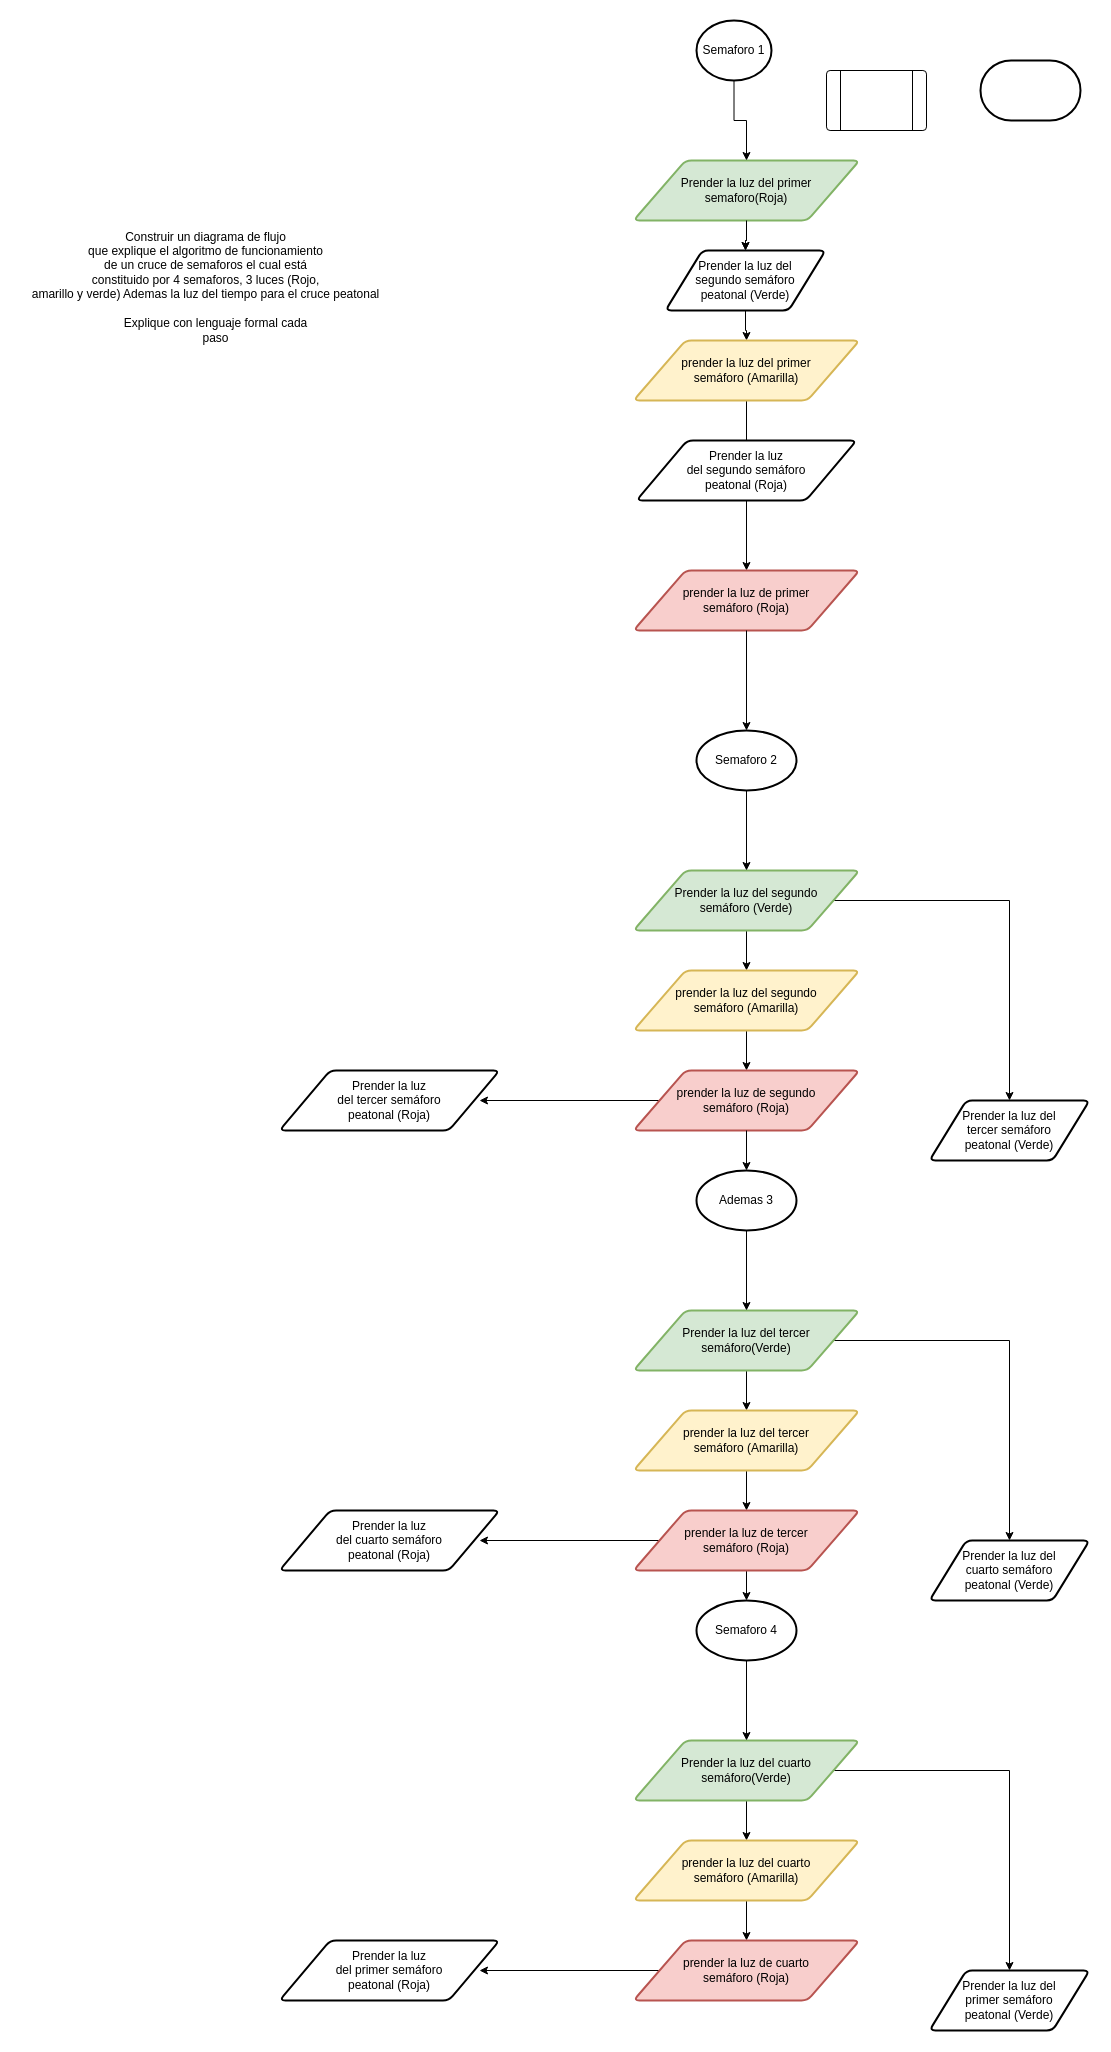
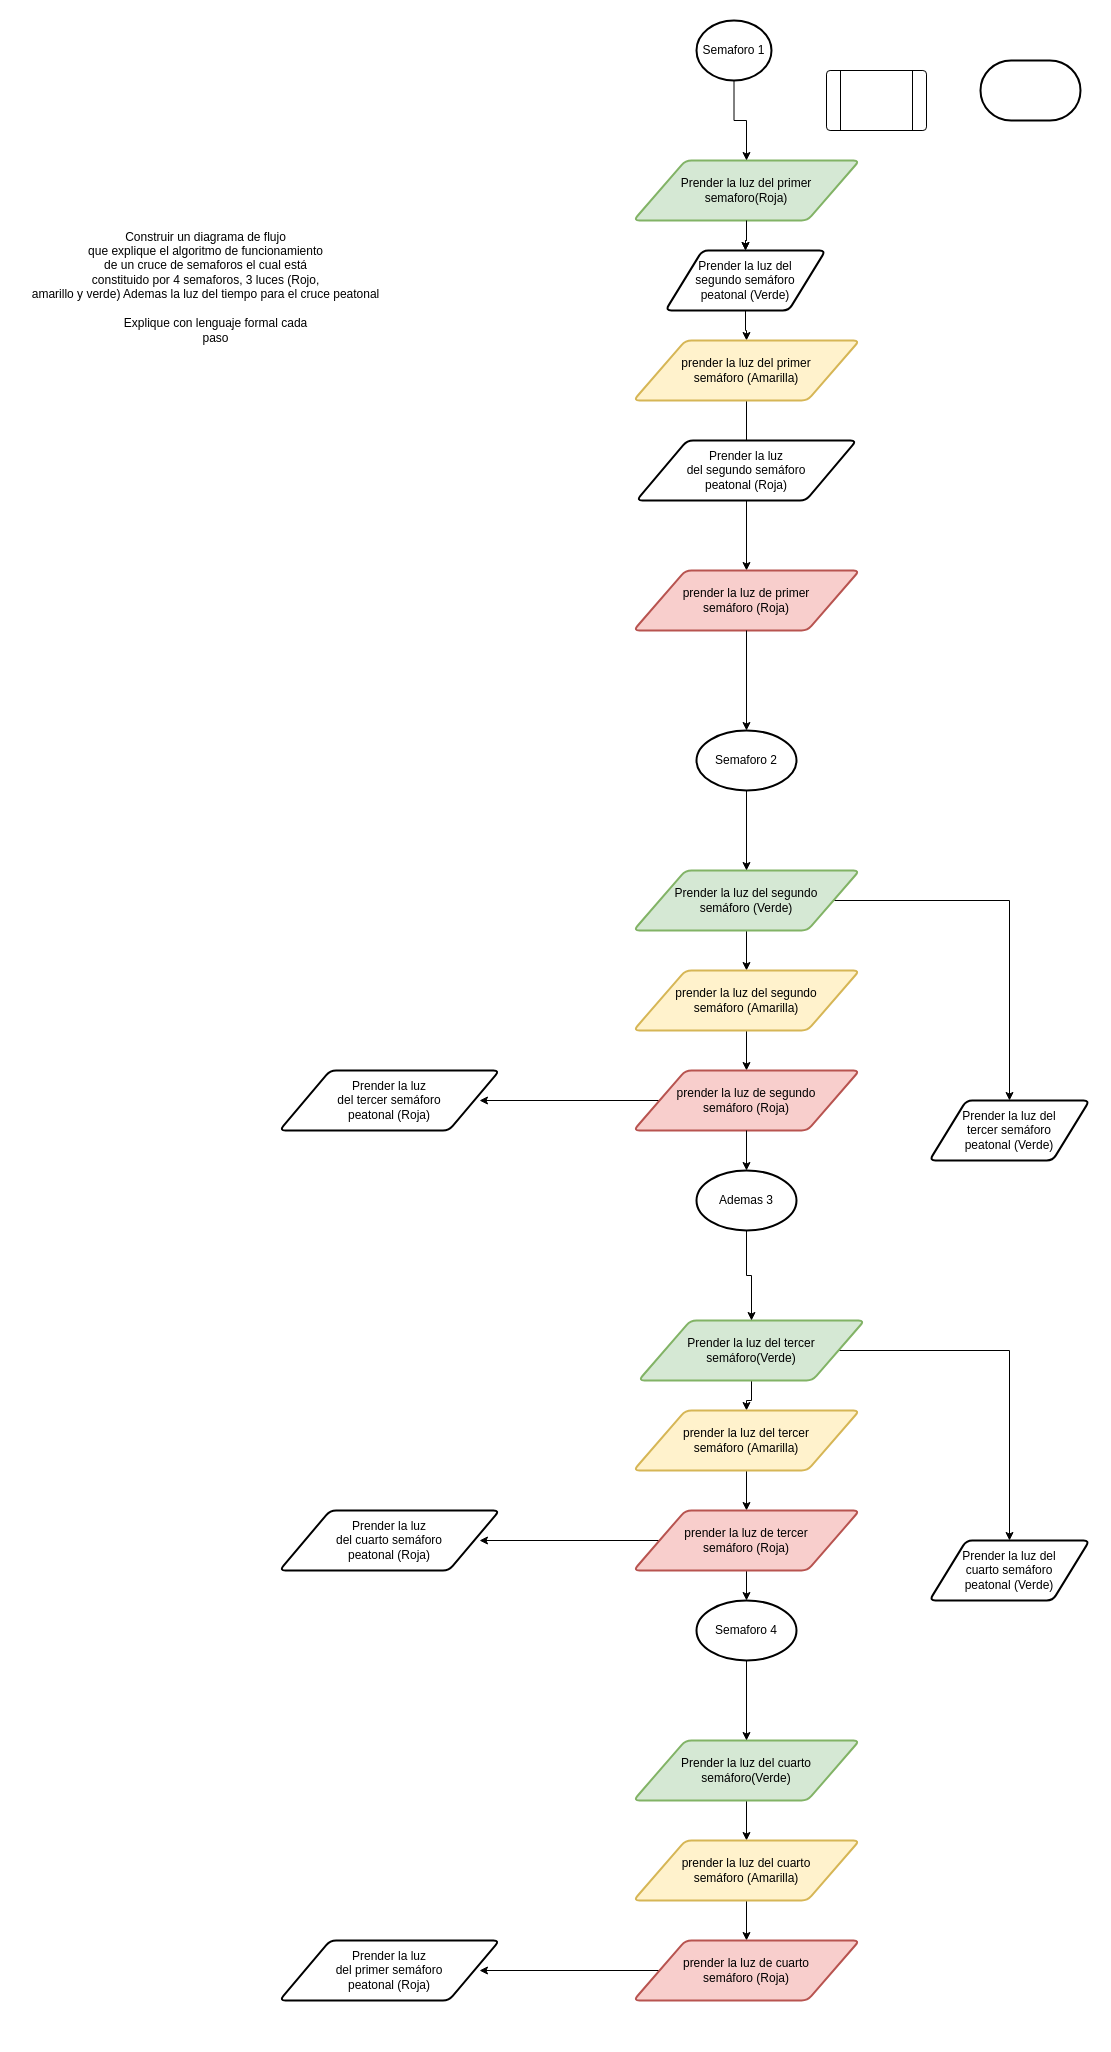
  <mxCell id="0" />
  <mxCell id="1" parent="0" />
  <mxCell id="2" value="" style="edgeStyle=orthogonalEdgeStyle;rounded=0;orthogonalLoop=1;jettySize=auto;html=1;" parent="1" source="52" target="6" edge="1"><mxGeometry relative="1" as="geometry" /></mxCell>
  <mxCell id="3" style="edgeStyle=orthogonalEdgeStyle;rounded=0;orthogonalLoop=1;jettySize=auto;html=1;" parent="1" source="4" target="52" edge="1"><mxGeometry relative="1" as="geometry"><mxPoint x="989" y="500" as="targetPoint" /></mxGeometry></mxCell>
  <mxCell id="4" value="Prender la luz del primer&lt;div&gt;&lt;span style=&quot;background-color: initial;&quot;&gt;semaforo(Roja)&lt;/span&gt;&lt;/div&gt;" style="shape=parallelogram;html=1;strokeWidth=2;perimeter=parallelogramPerimeter;whiteSpace=wrap;rounded=1;arcSize=12;size=0.23;fillColor=#d5e8d4;strokeColor=#82b366;" parent="1" vertex="1"><mxGeometry x="633" y="160" width="226" height="60" as="geometry" /></mxCell>
  <mxCell id="5" value="" style="edgeStyle=orthogonalEdgeStyle;rounded=0;orthogonalLoop=1;jettySize=auto;html=1;" parent="1" source="6" target="7" edge="1"><mxGeometry relative="1" as="geometry" /></mxCell>
  <mxCell id="6" value="prender la luz del primer&lt;div&gt;semáforo&amp;nbsp;&lt;span style=&quot;background-color: initial;&quot;&gt;(Amarilla)&lt;/span&gt;&lt;/div&gt;" style="shape=parallelogram;html=1;strokeWidth=2;perimeter=parallelogramPerimeter;whiteSpace=wrap;rounded=1;arcSize=12;size=0.23;fillColor=#fff2cc;strokeColor=#d6b656;" parent="1" vertex="1"><mxGeometry x="633" y="340" width="226" height="60" as="geometry" /></mxCell>
  <mxCell id="7" value="prender la luz de primer&lt;div&gt;semáforo&amp;nbsp;&lt;span style=&quot;background-color: initial;&quot;&gt;(Roja)&lt;/span&gt;&lt;/div&gt;" style="shape=parallelogram;html=1;strokeWidth=2;perimeter=parallelogramPerimeter;whiteSpace=wrap;rounded=1;arcSize=12;size=0.23;fillColor=#f8cecc;strokeColor=#b85450;" parent="1" vertex="1"><mxGeometry x="633" y="570" width="226" height="60" as="geometry" /></mxCell>
  <mxCell id="8" value="" style="edgeStyle=orthogonalEdgeStyle;rounded=0;orthogonalLoop=1;jettySize=auto;html=1;" parent="1" source="9" target="4" edge="1"><mxGeometry relative="1" as="geometry" /></mxCell>
  <mxCell id="9" value="Semaforo 1" style="strokeWidth=2;html=1;shape=mxgraph.flowchart.start_1;whiteSpace=wrap;" parent="1" vertex="1"><mxGeometry x="696" y="20" width="75" height="60" as="geometry" /></mxCell>
  <mxCell id="10" value="Construir un diagrama de flujo&lt;div&gt;que explique el algoritmo de funcionamiento&lt;/div&gt;&lt;div&gt;de un cruce de semaforos el cual está&lt;/div&gt;&lt;div&gt;constituido por 4 semaforos, 3 luces (Rojo,&lt;/div&gt;&lt;div&gt;amarillo y verde) Ademas la luz del tiempo para el cruce peatonal&lt;/div&gt;" style="text;html=1;align=center;verticalAlign=middle;resizable=0;points=[];autosize=1;strokeColor=none;fillColor=none;" parent="1" vertex="1"><mxGeometry x="20" y="220" width="370" height="90" as="geometry" /></mxCell>
  <mxCell id="11" value="Explique con lenguaje formal cada&lt;div&gt;paso&lt;/div&gt;" style="text;html=1;align=center;verticalAlign=middle;resizable=0;points=[];autosize=1;strokeColor=none;fillColor=none;" parent="1" vertex="1"><mxGeometry x="110" y="310" width="210" height="40" as="geometry" /></mxCell>
  <mxCell id="12" value="" style="strokeWidth=2;html=1;shape=mxgraph.flowchart.terminator;whiteSpace=wrap;" parent="1" vertex="1"><mxGeometry x="980" y="60" width="100" height="60" as="geometry" /></mxCell>
  <mxCell id="13" value="" style="verticalLabelPosition=bottom;verticalAlign=top;html=1;shape=process;whiteSpace=wrap;rounded=1;size=0.14;arcSize=6;" parent="1" vertex="1"><mxGeometry x="826" y="70" width="100" height="60" as="geometry" /></mxCell>
  <mxCell id="14" value="Prender la luz&lt;div&gt;del segundo semáforo&lt;/div&gt;&lt;div&gt;peatonal (Roja)&lt;/div&gt;" style="shape=parallelogram;html=1;strokeWidth=2;perimeter=parallelogramPerimeter;whiteSpace=wrap;rounded=1;arcSize=12;size=0.23;" parent="1" vertex="1"><mxGeometry x="636" y="440" width="220" height="60" as="geometry" /></mxCell>
  <mxCell id="15" value="" style="edgeStyle=orthogonalEdgeStyle;rounded=0;orthogonalLoop=1;jettySize=auto;html=1;" parent="1" source="17" target="19" edge="1"><mxGeometry relative="1" as="geometry" /></mxCell>
  <mxCell id="16" style="edgeStyle=orthogonalEdgeStyle;rounded=0;orthogonalLoop=1;jettySize=auto;html=1;" parent="1" source="17" target="24" edge="1"><mxGeometry relative="1" as="geometry"><mxPoint x="989" y="1130" as="targetPoint" /></mxGeometry></mxCell>
  <mxCell id="17" value="Prender la luz del segundo&lt;br&gt;&lt;div&gt;&lt;span style=&quot;background-color: initial;&quot;&gt;semáforo&amp;nbsp;&lt;/span&gt;&lt;span style=&quot;background-color: initial;&quot;&gt;(Verde)&lt;/span&gt;&lt;/div&gt;" style="shape=parallelogram;html=1;strokeWidth=2;perimeter=parallelogramPerimeter;whiteSpace=wrap;rounded=1;arcSize=12;size=0.23;fillColor=#d5e8d4;strokeColor=#82b366;" parent="1" vertex="1"><mxGeometry x="633" y="870" width="226" height="60" as="geometry" /></mxCell>
  <mxCell id="18" value="" style="edgeStyle=orthogonalEdgeStyle;rounded=0;orthogonalLoop=1;jettySize=auto;html=1;" parent="1" source="19" target="21" edge="1"><mxGeometry relative="1" as="geometry" /></mxCell>
  <mxCell id="19" value="prender la luz del segundo&lt;div&gt;semáforo&amp;nbsp;&lt;span style=&quot;background-color: initial;&quot;&gt;(Amarilla)&lt;/span&gt;&lt;/div&gt;" style="shape=parallelogram;html=1;strokeWidth=2;perimeter=parallelogramPerimeter;whiteSpace=wrap;rounded=1;arcSize=12;size=0.23;fillColor=#fff2cc;strokeColor=#d6b656;" parent="1" vertex="1"><mxGeometry x="633" y="970" width="226" height="60" as="geometry" /></mxCell>
  <mxCell id="20" style="edgeStyle=orthogonalEdgeStyle;rounded=0;orthogonalLoop=1;jettySize=auto;html=1;exitX=0;exitY=0.5;exitDx=0;exitDy=0;" parent="1" source="21" edge="1"><mxGeometry relative="1" as="geometry"><mxPoint x="479" y="1100" as="targetPoint" /></mxGeometry></mxCell>
  <mxCell id="21" value="prender la luz de segundo&lt;div&gt;semáforo&amp;nbsp;&lt;span style=&quot;background-color: initial;&quot;&gt;(Roja)&lt;/span&gt;&lt;/div&gt;" style="shape=parallelogram;html=1;strokeWidth=2;perimeter=parallelogramPerimeter;whiteSpace=wrap;rounded=1;arcSize=12;size=0.23;fillColor=#f8cecc;strokeColor=#b85450;" parent="1" vertex="1"><mxGeometry x="633" y="1070" width="226" height="60" as="geometry" /></mxCell>
  <mxCell id="22" value="" style="edgeStyle=orthogonalEdgeStyle;rounded=0;orthogonalLoop=1;jettySize=auto;html=1;" parent="1" source="23" target="17" edge="1"><mxGeometry relative="1" as="geometry" /></mxCell>
  <mxCell id="23" value="Semaforo 2" style="strokeWidth=2;html=1;shape=mxgraph.flowchart.start_1;whiteSpace=wrap;" parent="1" vertex="1"><mxGeometry x="696" y="730" width="100" height="60" as="geometry" /></mxCell>
  <mxCell id="24" value="Prender la luz del&lt;div&gt;tercer semáforo&lt;/div&gt;&lt;div&gt;peatonal (Verde)&lt;/div&gt;" style="shape=parallelogram;html=1;strokeWidth=2;perimeter=parallelogramPerimeter;whiteSpace=wrap;rounded=1;arcSize=12;size=0.23;" parent="1" vertex="1"><mxGeometry x="929" y="1100" width="160" height="60" as="geometry" /></mxCell>
  <mxCell id="25" value="Prender la luz&lt;div&gt;del tercer semáforo&lt;/div&gt;&lt;div&gt;peatonal (Roja)&lt;/div&gt;" style="shape=parallelogram;html=1;strokeWidth=2;perimeter=parallelogramPerimeter;whiteSpace=wrap;rounded=1;arcSize=12;size=0.23;" parent="1" vertex="1"><mxGeometry x="279" y="1070" width="220" height="60" as="geometry" /></mxCell>
  <mxCell id="26" style="edgeStyle=orthogonalEdgeStyle;rounded=0;orthogonalLoop=1;jettySize=auto;html=1;exitX=0.5;exitY=1;exitDx=0;exitDy=0;entryX=0.5;entryY=0;entryDx=0;entryDy=0;entryPerimeter=0;" parent="1" source="7" target="23" edge="1"><mxGeometry relative="1" as="geometry" /></mxCell>
  <mxCell id="27" value="" style="edgeStyle=orthogonalEdgeStyle;rounded=0;orthogonalLoop=1;jettySize=auto;html=1;" parent="1" source="29" target="31" edge="1"><mxGeometry relative="1" as="geometry" /></mxCell>
  <mxCell id="28" style="edgeStyle=orthogonalEdgeStyle;rounded=0;orthogonalLoop=1;jettySize=auto;html=1;" parent="1" source="29" target="37" edge="1"><mxGeometry relative="1" as="geometry"><mxPoint x="989" y="1570" as="targetPoint" /></mxGeometry></mxCell>
- <mxCell id="29" value="Prender la luz del tercer&lt;br&gt;&lt;div&gt;&lt;span style=&quot;background-color: initial;&quot;&gt;semáforo&lt;/span&gt;&lt;span style=&quot;background-color: initial;&quot;&gt;(Verde)&lt;/span&gt;&lt;/div&gt;" style="shape=parallelogram;html=1;strokeWidth=2;perimeter=parallelogramPerimeter;whiteSpace=wrap;rounded=1;arcSize=12;size=0.23;fillColor=#d5e8d4;strokeColor=#82b366;" parent="1" vertex="1"><mxGeometry x="633" y="1310" width="226" height="60" as="geometry" /></mxCell>
+ <mxCell id="29" value="Prender la luz del tercer&lt;br&gt;&lt;div&gt;&lt;span style=&quot;background-color: initial;&quot;&gt;semáforo&lt;/span&gt;&lt;span style=&quot;background-color: initial;&quot;&gt;(Verde)&lt;/span&gt;&lt;/div&gt;" style="shape=parallelogram;html=1;strokeWidth=2;perimeter=parallelogramPerimeter;whiteSpace=wrap;rounded=1;arcSize=12;size=0.23;fillColor=#d5e8d4;strokeColor=#82b366;" parent="1" vertex="1"><mxGeometry x="638" y="1320" width="226" height="60" as="geometry" /></mxCell>
  <mxCell id="30" value="" style="edgeStyle=orthogonalEdgeStyle;rounded=0;orthogonalLoop=1;jettySize=auto;html=1;" parent="1" source="31" target="34" edge="1"><mxGeometry relative="1" as="geometry" /></mxCell>
  <mxCell id="31" value="prender la luz del tercer&lt;div&gt;semáforo&amp;nbsp;&lt;span style=&quot;background-color: initial;&quot;&gt;(Amarilla)&lt;/span&gt;&lt;/div&gt;" style="shape=parallelogram;html=1;strokeWidth=2;perimeter=parallelogramPerimeter;whiteSpace=wrap;rounded=1;arcSize=12;size=0.23;fillColor=#fff2cc;strokeColor=#d6b656;" parent="1" vertex="1"><mxGeometry x="633" y="1410" width="226" height="60" as="geometry" /></mxCell>
  <mxCell id="32" style="edgeStyle=orthogonalEdgeStyle;rounded=0;orthogonalLoop=1;jettySize=auto;html=1;exitX=0;exitY=0.5;exitDx=0;exitDy=0;" parent="1" source="34" edge="1"><mxGeometry relative="1" as="geometry"><mxPoint x="479" y="1540" as="targetPoint" /></mxGeometry></mxCell>
  <mxCell id="33" value="" style="edgeStyle=orthogonalEdgeStyle;rounded=0;orthogonalLoop=1;jettySize=auto;html=1;" parent="1" source="34" target="48" edge="1"><mxGeometry relative="1" as="geometry" /></mxCell>
  <mxCell id="34" value="prender la luz de tercer&lt;div&gt;semáforo&amp;nbsp;&lt;span style=&quot;background-color: initial;&quot;&gt;(Roja)&lt;/span&gt;&lt;/div&gt;" style="shape=parallelogram;html=1;strokeWidth=2;perimeter=parallelogramPerimeter;whiteSpace=wrap;rounded=1;arcSize=12;size=0.23;fillColor=#f8cecc;strokeColor=#b85450;" parent="1" vertex="1"><mxGeometry x="633" y="1510" width="226" height="60" as="geometry" /></mxCell>
  <mxCell id="35" value="" style="edgeStyle=orthogonalEdgeStyle;rounded=0;orthogonalLoop=1;jettySize=auto;html=1;" parent="1" source="36" target="29" edge="1"><mxGeometry relative="1" as="geometry" /></mxCell>
  <mxCell id="36" value="Ademas 3" style="strokeWidth=2;html=1;shape=mxgraph.flowchart.start_1;whiteSpace=wrap;" parent="1" vertex="1"><mxGeometry x="696" y="1170" width="100" height="60" as="geometry" /></mxCell>
  <mxCell id="37" value="Prender la luz del&lt;div&gt;cuarto semáforo&lt;/div&gt;&lt;div&gt;peatonal (Verde)&lt;/div&gt;" style="shape=parallelogram;html=1;strokeWidth=2;perimeter=parallelogramPerimeter;whiteSpace=wrap;rounded=1;arcSize=12;size=0.23;" parent="1" vertex="1"><mxGeometry x="929" y="1540" width="160" height="60" as="geometry" /></mxCell>
  <mxCell id="38" value="Prender la luz&lt;div&gt;del cuarto semáforo&lt;/div&gt;&lt;div&gt;peatonal (Roja)&lt;/div&gt;" style="shape=parallelogram;html=1;strokeWidth=2;perimeter=parallelogramPerimeter;whiteSpace=wrap;rounded=1;arcSize=12;size=0.23;" parent="1" vertex="1"><mxGeometry x="279" y="1510" width="220" height="60" as="geometry" /></mxCell>
  <mxCell id="39" style="edgeStyle=orthogonalEdgeStyle;rounded=0;orthogonalLoop=1;jettySize=auto;html=1;exitX=0.5;exitY=1;exitDx=0;exitDy=0;entryX=0.5;entryY=0;entryDx=0;entryDy=0;entryPerimeter=0;" parent="1" source="21" target="36" edge="1"><mxGeometry relative="1" as="geometry" /></mxCell>
  <mxCell id="40" value="" style="edgeStyle=orthogonalEdgeStyle;rounded=0;orthogonalLoop=1;jettySize=auto;html=1;" parent="1" source="42" target="44" edge="1"><mxGeometry relative="1" as="geometry" /></mxCell>
- <mxCell id="41" style="edgeStyle=orthogonalEdgeStyle;rounded=0;orthogonalLoop=1;jettySize=auto;html=1;" parent="1" source="42" target="49" edge="1"><mxGeometry relative="1" as="geometry"><mxPoint x="989" y="2000" as="targetPoint" /></mxGeometry></mxCell>
  <mxCell id="42" value="Prender la luz del cuarto&lt;br&gt;&lt;div&gt;&lt;span style=&quot;background-color: initial;&quot;&gt;semáforo&lt;/span&gt;&lt;span style=&quot;background-color: initial;&quot;&gt;(Verde)&lt;/span&gt;&lt;/div&gt;" style="shape=parallelogram;html=1;strokeWidth=2;perimeter=parallelogramPerimeter;whiteSpace=wrap;rounded=1;arcSize=12;size=0.23;fillColor=#d5e8d4;strokeColor=#82b366;" parent="1" vertex="1"><mxGeometry x="633" y="1740" width="226" height="60" as="geometry" /></mxCell>
  <mxCell id="43" value="" style="edgeStyle=orthogonalEdgeStyle;rounded=0;orthogonalLoop=1;jettySize=auto;html=1;" parent="1" source="44" target="46" edge="1"><mxGeometry relative="1" as="geometry" /></mxCell>
  <mxCell id="44" value="prender la luz del cuarto&lt;div&gt;semáforo&amp;nbsp;&lt;span style=&quot;background-color: initial;&quot;&gt;(Amarilla)&lt;/span&gt;&lt;/div&gt;" style="shape=parallelogram;html=1;strokeWidth=2;perimeter=parallelogramPerimeter;whiteSpace=wrap;rounded=1;arcSize=12;size=0.23;fillColor=#fff2cc;strokeColor=#d6b656;" parent="1" vertex="1"><mxGeometry x="633" y="1840" width="226" height="60" as="geometry" /></mxCell>
  <mxCell id="45" style="edgeStyle=orthogonalEdgeStyle;rounded=0;orthogonalLoop=1;jettySize=auto;html=1;exitX=0;exitY=0.5;exitDx=0;exitDy=0;" parent="1" source="46" edge="1"><mxGeometry relative="1" as="geometry"><mxPoint x="479" y="1970" as="targetPoint" /></mxGeometry></mxCell>
  <mxCell id="46" value="prender la luz de cuarto&lt;div&gt;semáforo&amp;nbsp;&lt;span style=&quot;background-color: initial;&quot;&gt;(Roja)&lt;/span&gt;&lt;/div&gt;" style="shape=parallelogram;html=1;strokeWidth=2;perimeter=parallelogramPerimeter;whiteSpace=wrap;rounded=1;arcSize=12;size=0.23;fillColor=#f8cecc;strokeColor=#b85450;" parent="1" vertex="1"><mxGeometry x="633" y="1940" width="226" height="60" as="geometry" /></mxCell>
  <mxCell id="47" value="" style="edgeStyle=orthogonalEdgeStyle;rounded=0;orthogonalLoop=1;jettySize=auto;html=1;" parent="1" source="48" target="42" edge="1"><mxGeometry relative="1" as="geometry" /></mxCell>
  <mxCell id="48" value="Semaforo 4" style="strokeWidth=2;html=1;shape=mxgraph.flowchart.start_1;whiteSpace=wrap;" parent="1" vertex="1"><mxGeometry x="696" y="1600" width="100" height="60" as="geometry" /></mxCell>
- <mxCell id="49" value="Prender la luz del&lt;div&gt;primer semáforo&lt;/div&gt;&lt;div&gt;peatonal (Verde)&lt;/div&gt;" style="shape=parallelogram;html=1;strokeWidth=2;perimeter=parallelogramPerimeter;whiteSpace=wrap;rounded=1;arcSize=12;size=0.23;" parent="1" vertex="1"><mxGeometry x="929" y="1970" width="160" height="60" as="geometry" /></mxCell>
  <mxCell id="50" value="Prender la luz&lt;div&gt;del primer semáforo&lt;/div&gt;&lt;div&gt;peatonal (Roja)&lt;/div&gt;" style="shape=parallelogram;html=1;strokeWidth=2;perimeter=parallelogramPerimeter;whiteSpace=wrap;rounded=1;arcSize=12;size=0.23;" parent="1" vertex="1"><mxGeometry x="279" y="1940" width="220" height="60" as="geometry" /></mxCell>
  <mxCell id="51" value="" style="edgeStyle=orthogonalEdgeStyle;rounded=0;orthogonalLoop=1;jettySize=auto;html=1;" edge="1" parent="1" source="4" target="52"><mxGeometry relative="1" as="geometry"><mxPoint x="746" y="220" as="sourcePoint" /><mxPoint x="746" y="340" as="targetPoint" /></mxGeometry></mxCell>
  <mxCell id="52" value="Prender la luz del&lt;div&gt;segundo semáforo&lt;/div&gt;&lt;div&gt;peatonal (Verde)&lt;/div&gt;" style="shape=parallelogram;html=1;strokeWidth=2;perimeter=parallelogramPerimeter;whiteSpace=wrap;rounded=1;arcSize=12;size=0.23;" parent="1" vertex="1"><mxGeometry x="665" y="250" width="160" height="60" as="geometry" /></mxCell>
